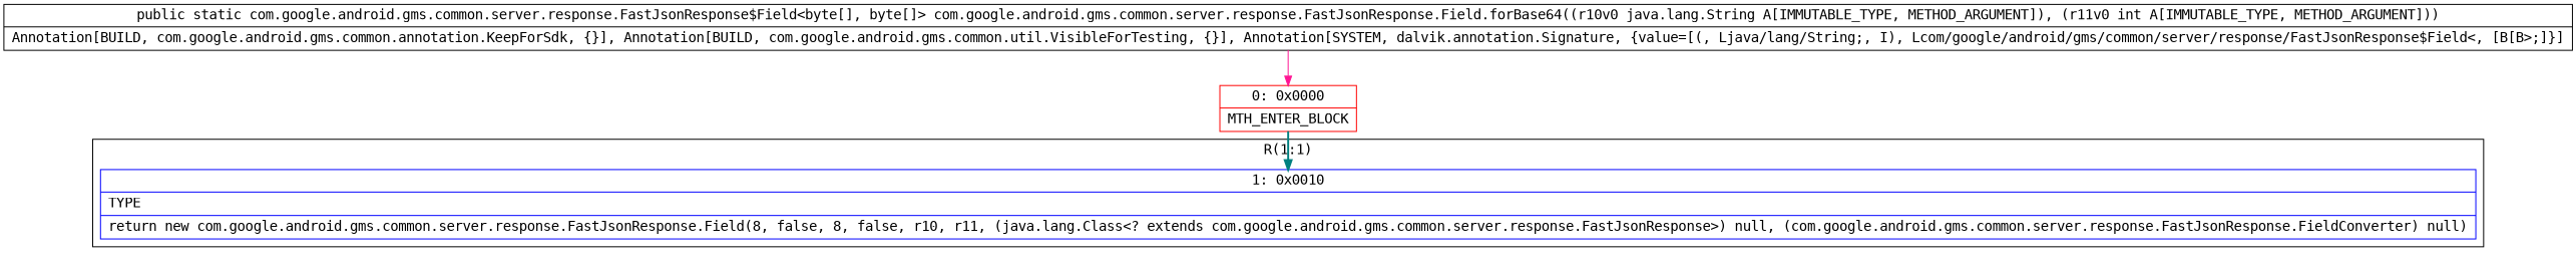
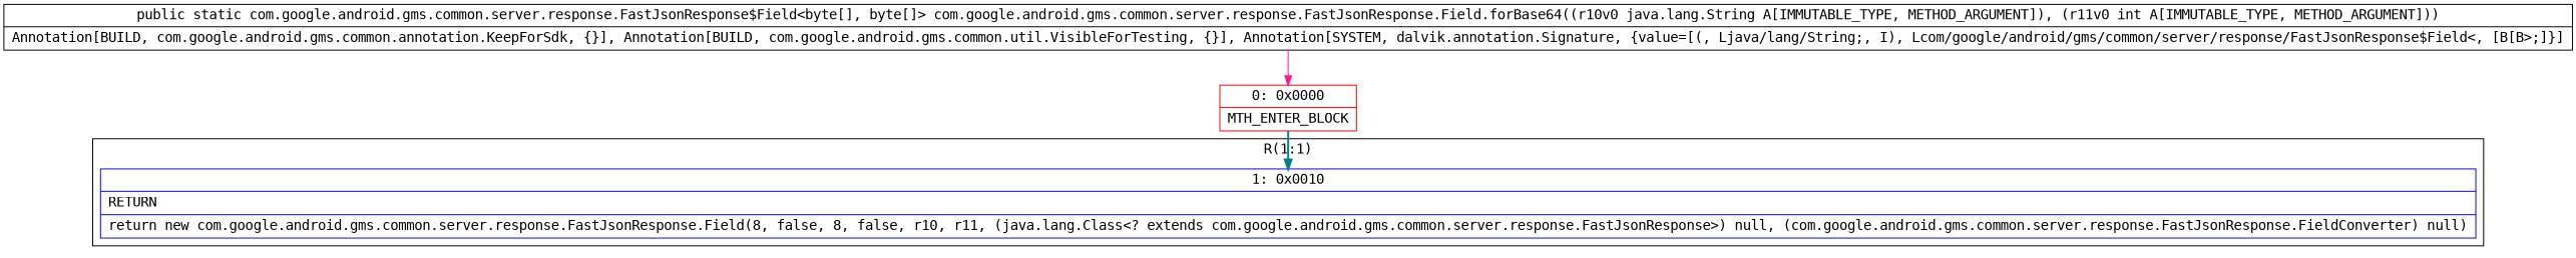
  digraph {
    fontname="DejaVu Sans Mono"
    node [shape=record fontname="DejaVu Sans Mono"]
    edge [fontname="DejaVu Sans Mono"]
-   n1 [color=blue label="{1\:\ 0x0010|TYPE\l|return new com.google.android.gms.common.server.response.FastJsonResponse.Field(8, false, 8, false, r10, r11, (java.lang.Class\<? extends com.google.android.gms.common.server.response.FastJsonResponse\>) null, (com.google.android.gms.common.server.response.FastJsonResponse.FieldConverter) null)\l}"]
+   n1 [color=blue label="{1\:\ 0x0010|RETURN\l|return new com.google.android.gms.common.server.response.FastJsonResponse.Field(8, false, 8, false, r10, r11, (java.lang.Class\<? extends com.google.android.gms.common.server.response.FastJsonResponse\>) null, (com.google.android.gms.common.server.response.FastJsonResponse.FieldConverter) null)\l}"]
    n2 [color=red label="{0\:\ 0x0000|MTH_ENTER_BLOCK\l}"]
    n3 [label="{public static com.google.android.gms.common.server.response.FastJsonResponse$Field\<byte[], byte[]\> com.google.android.gms.common.server.response.FastJsonResponse.Field.forBase64((r10v0 java.lang.String A[IMMUTABLE_TYPE, METHOD_ARGUMENT]), (r11v0 int A[IMMUTABLE_TYPE, METHOD_ARGUMENT]))  | Annotation[BUILD, com.google.android.gms.common.annotation.KeepForSdk, \{\}], Annotation[BUILD, com.google.android.gms.common.util.VisibleForTesting, \{\}], Annotation[SYSTEM, dalvik.annotation.Signature, \{value=[(, Ljava\/lang\/String;, I), Lcom\/google\/android\/gms\/common\/server\/response\/FastJsonResponse$Field\<, [B[B\>;]\}]\l}"]
    subgraph cluster_1 {
      label="R(1:1)"
      n1
    }
    n2 -> n1 [color=teal style=bold]
    n3 -> n2 [color=deeppink style=solid]
  }
